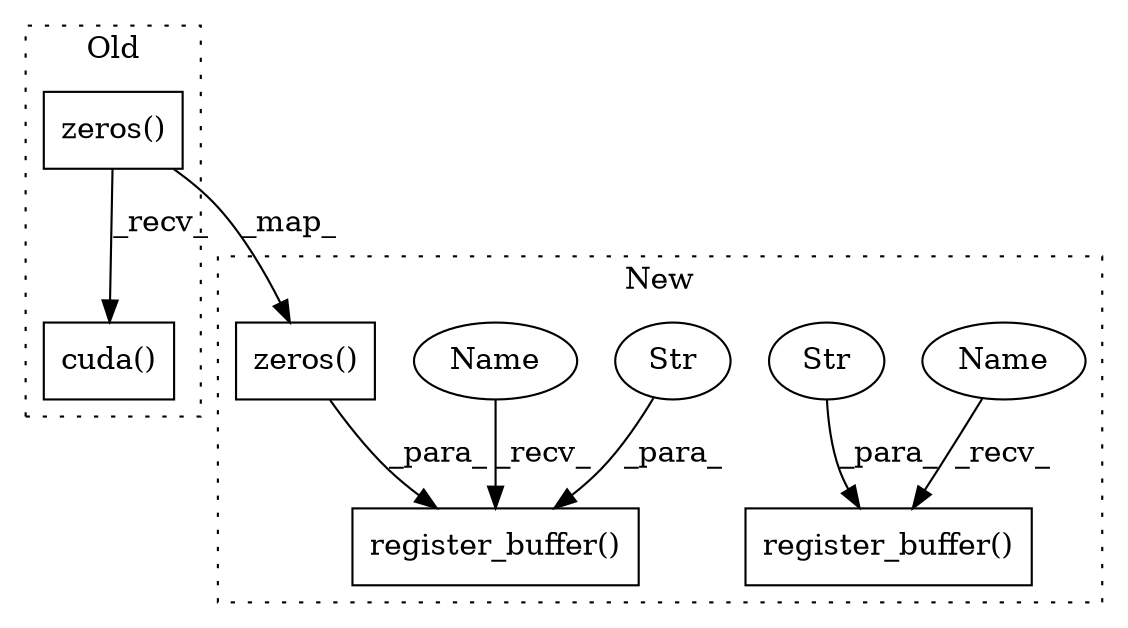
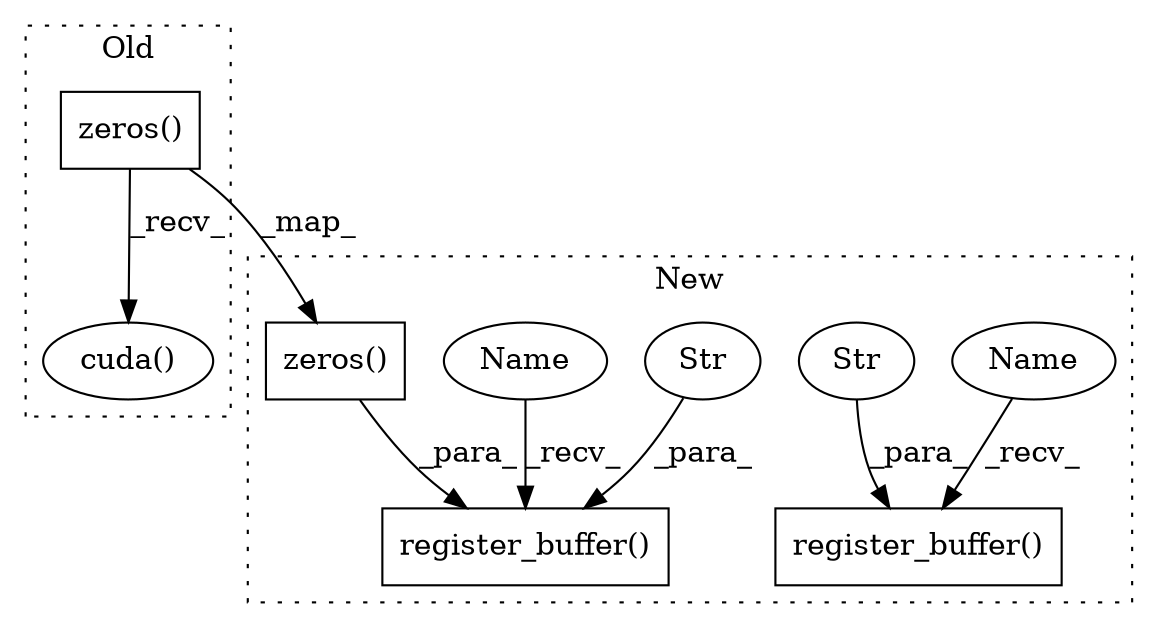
  digraph {
    node [a=75 l="12,1" shape=box]
-   n1 [l=24 label="cuda()" s=4300]
+   n1 [l=24 label="cuda()" s=4300 shape=ellipse]
    n2 [label="zeros()" s="4300,4316"]
    n3 [l="21,1" label="register_buffer()" s="4432,4471"]
    n4 [a=66 l=9 label=Str s=4453 shape=ellipse]
    n5 [l="21,1" label="register_buffer()" s="4256,4291"]
    n6 [a=66 l=7 label=Str s=4277 shape=ellipse]
    n7 [label="zeros()" s="4402,4418"]
    n8 [a=87 l=4 label=Name s=4256 shape=ellipse]
    n9 [a=87 l=4 label=Name s=4432 shape=ellipse]
    subgraph cluster_1 {
      label=Old
      style=dotted
      n1
      n2
    }
    subgraph cluster_2 {
      label=New
      style=dotted
      n3
      n4
      n5
      n6
      n7
      n8
      n9
    }
    n2 -> n1 [label=_recv_]
    n2 -> n7 [label=_map_]
    n4 -> n3 [label=_para_]
    n6 -> n5 [label=_para_]
    n7 -> n3 [label=_para_]
    n8 -> n5 [label=_recv_]
    n9 -> n3 [label=_recv_]
  }
